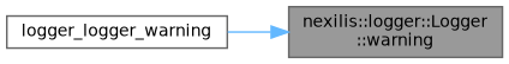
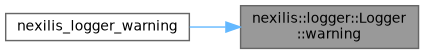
  digraph {
    rankdir=RL
    node [fontname=Helvetica fontsize=10 shape=box style=filled]
    n1 [color=gray40 fillcolor=grey60 fontcolor=black height=0.2 label="nexilis::logger::Logger\l::warning" width=0.4]
-   n2 [color=grey40 fillcolor=white height=0.2 label=logger_logger_warning width=0.4]
+   n2 [color=grey40 fillcolor=white height=0.2 label=nexilis_logger_warning width=0.4]
    n1 -> n2 [color=steelblue1 dir=back fontname=Helvetica fontsize=10 labelfontname=Helvetica labelfontsize=10 style=solid]
  }
